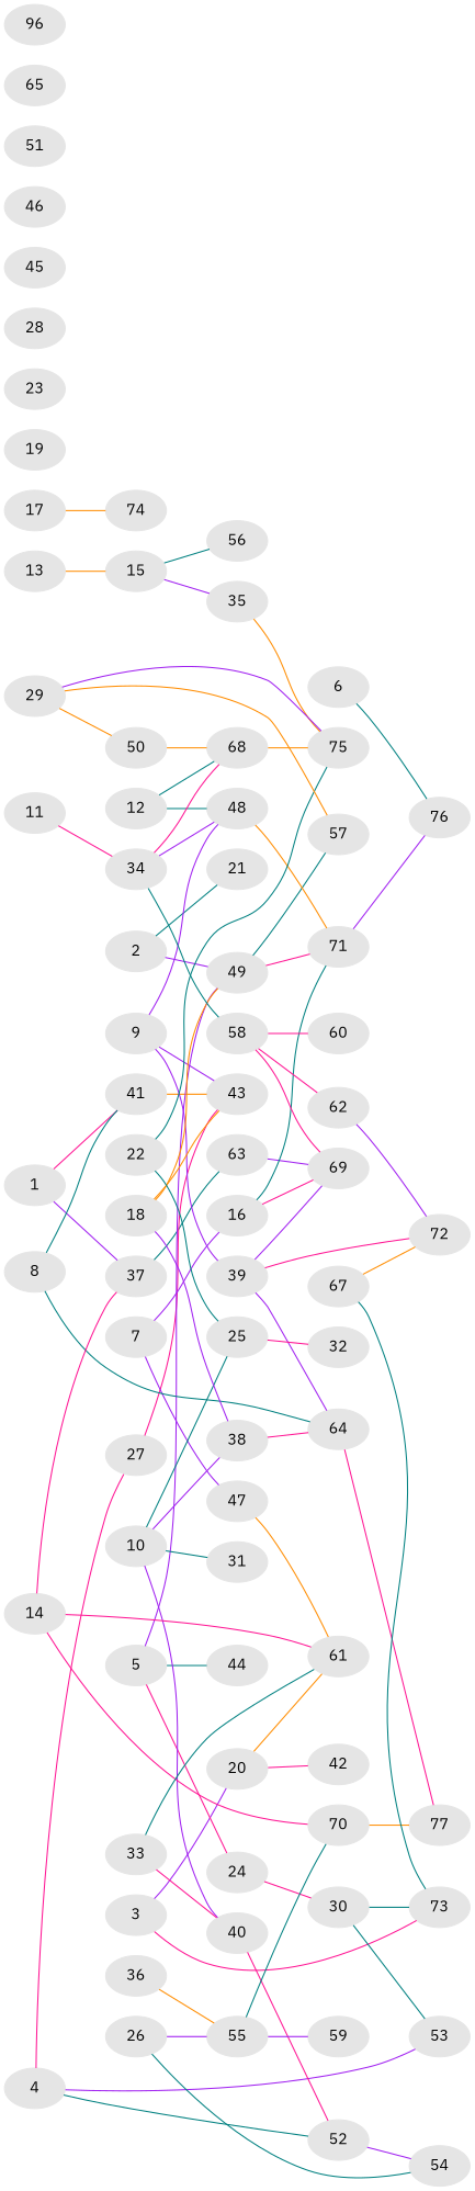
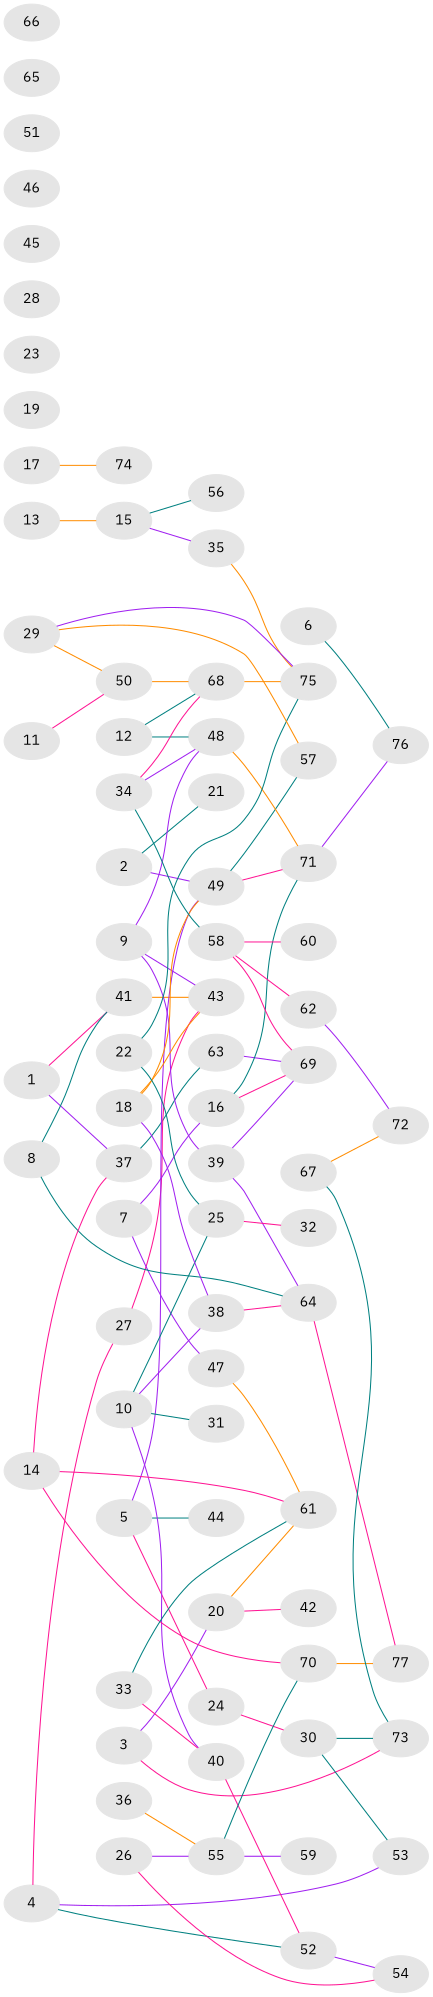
  graph {
    fontname="IBM Plex Sans"
    rankdir=LR
    node [color=gray90 fontname="IBM Plex Sans" style=filled]
    edge [color=purple fontname="IBM Plex Sans"]
    1
    37
    41
    63
    43
    2
    21
    49
    71
    57
    3
    20
    73
    61
    42
    4
    52
    53
    27
    54
    5
    24
    44
    30
    6
    76
    7
    16
    47
    69
    8
    64
    77
    9
    39
    48
    72
    10
    25
    31
    38
    40
    32
    11
    50
    68
    12
    13
    15
    35
    56
    14
    70
    75
    17
    74
    18
    19
    22
    23
    26
    55
    59
    28
    29
    33
    34
    58
    60
    62
    36
    45
    46
    51
    65
-   66 [label=96]
+   66
    67
    1 -- 37
    1 -- 41 [color=deeppink]
    37 -- 63 [color=teal]
    41 -- 43 [color=darkorange]
    63 -- 69
    2 -- 21 [color=teal]
    2 -- 49
    49 -- 71 [color=deeppink]
    49 -- 57 [color=teal]
    71 -- 76
    3 -- 20
    3 -- 73 [color=deeppink]
    20 -- 61 [color=darkorange]
    20 -- 42 [color=deeppink]
    4 -- 52 [color=teal]
    4 -- 53
    4 -- 27 [color=deeppink]
    52 -- 54
    27 -- 43 [color=deeppink]
    5 -- 49
    5 -- 24 [color=deeppink]
    5 -- 44 [color=teal]
    24 -- 30 [color=deeppink]
    30 -- 73 [color=teal]
    30 -- 53 [color=teal]
    6 -- 76 [color=teal]
    7 -- 16
    7 -- 47
    16 -- 71 [color=teal]
    16 -- 69 [color=deeppink]
    47 -- 61 [color=darkorange]
    8 -- 41 [color=teal]
    8 -- 64 [color=teal]
    64 -- 77 [color=deeppink]
    9 -- 43
    9 -- 39
    9 -- 48
    39 -- 69
    39 -- 64
-   39 -- 72 [color=deeppink]
    48 -- 71 [color=darkorange]
    10 -- 25 [color=teal]
    10 -- 31 [color=teal]
    10 -- 38
    10 -- 40
    25 -- 32 [color=deeppink]
    38 -- 64 [color=deeppink]
    40 -- 52 [color=deeppink]
-   11 -- 34 [color=deeppink]
+   11 -- 50 [color=deeppink]
    50 -- 68 [color=darkorange]
    68 -- 75 [color=darkorange]
    12 -- 48 [color=teal]
    12 -- 68 [color=teal]
    13 -- 15 [color=darkorange]
    15 -- 35
    15 -- 56 [color=teal]
    35 -- 75 [color=darkorange]
    14 -- 37 [color=deeppink]
    14 -- 61 [color=deeppink]
    14 -- 70 [color=deeppink]
    70 -- 77 [color=darkorange]
    17 -- 74 [color=darkorange]
    18 -- 43 [color=darkorange]
    18 -- 49 [color=darkorange]
    18 -- 38
    22 -- 25 [color=teal]
    22 -- 75 [color=teal]
-   26 -- 54 [color=teal]
+   26 -- 54 [color=deeppink]
    26 -- 55
    55 -- 70 [color=teal]
    55 -- 59
    29 -- 57 [color=darkorange]
    29 -- 50 [color=darkorange]
    29 -- 75
    33 -- 61 [color=teal]
    33 -- 40 [color=deeppink]
    34 -- 48
    34 -- 68 [color=deeppink]
    34 -- 58 [color=teal]
    58 -- 69 [color=deeppink]
    58 -- 60 [color=deeppink]
    58 -- 62 [color=deeppink]
    62 -- 72
    36 -- 55 [color=darkorange]
    67 -- 73 [color=teal]
    67 -- 72 [color=darkorange]
  }
